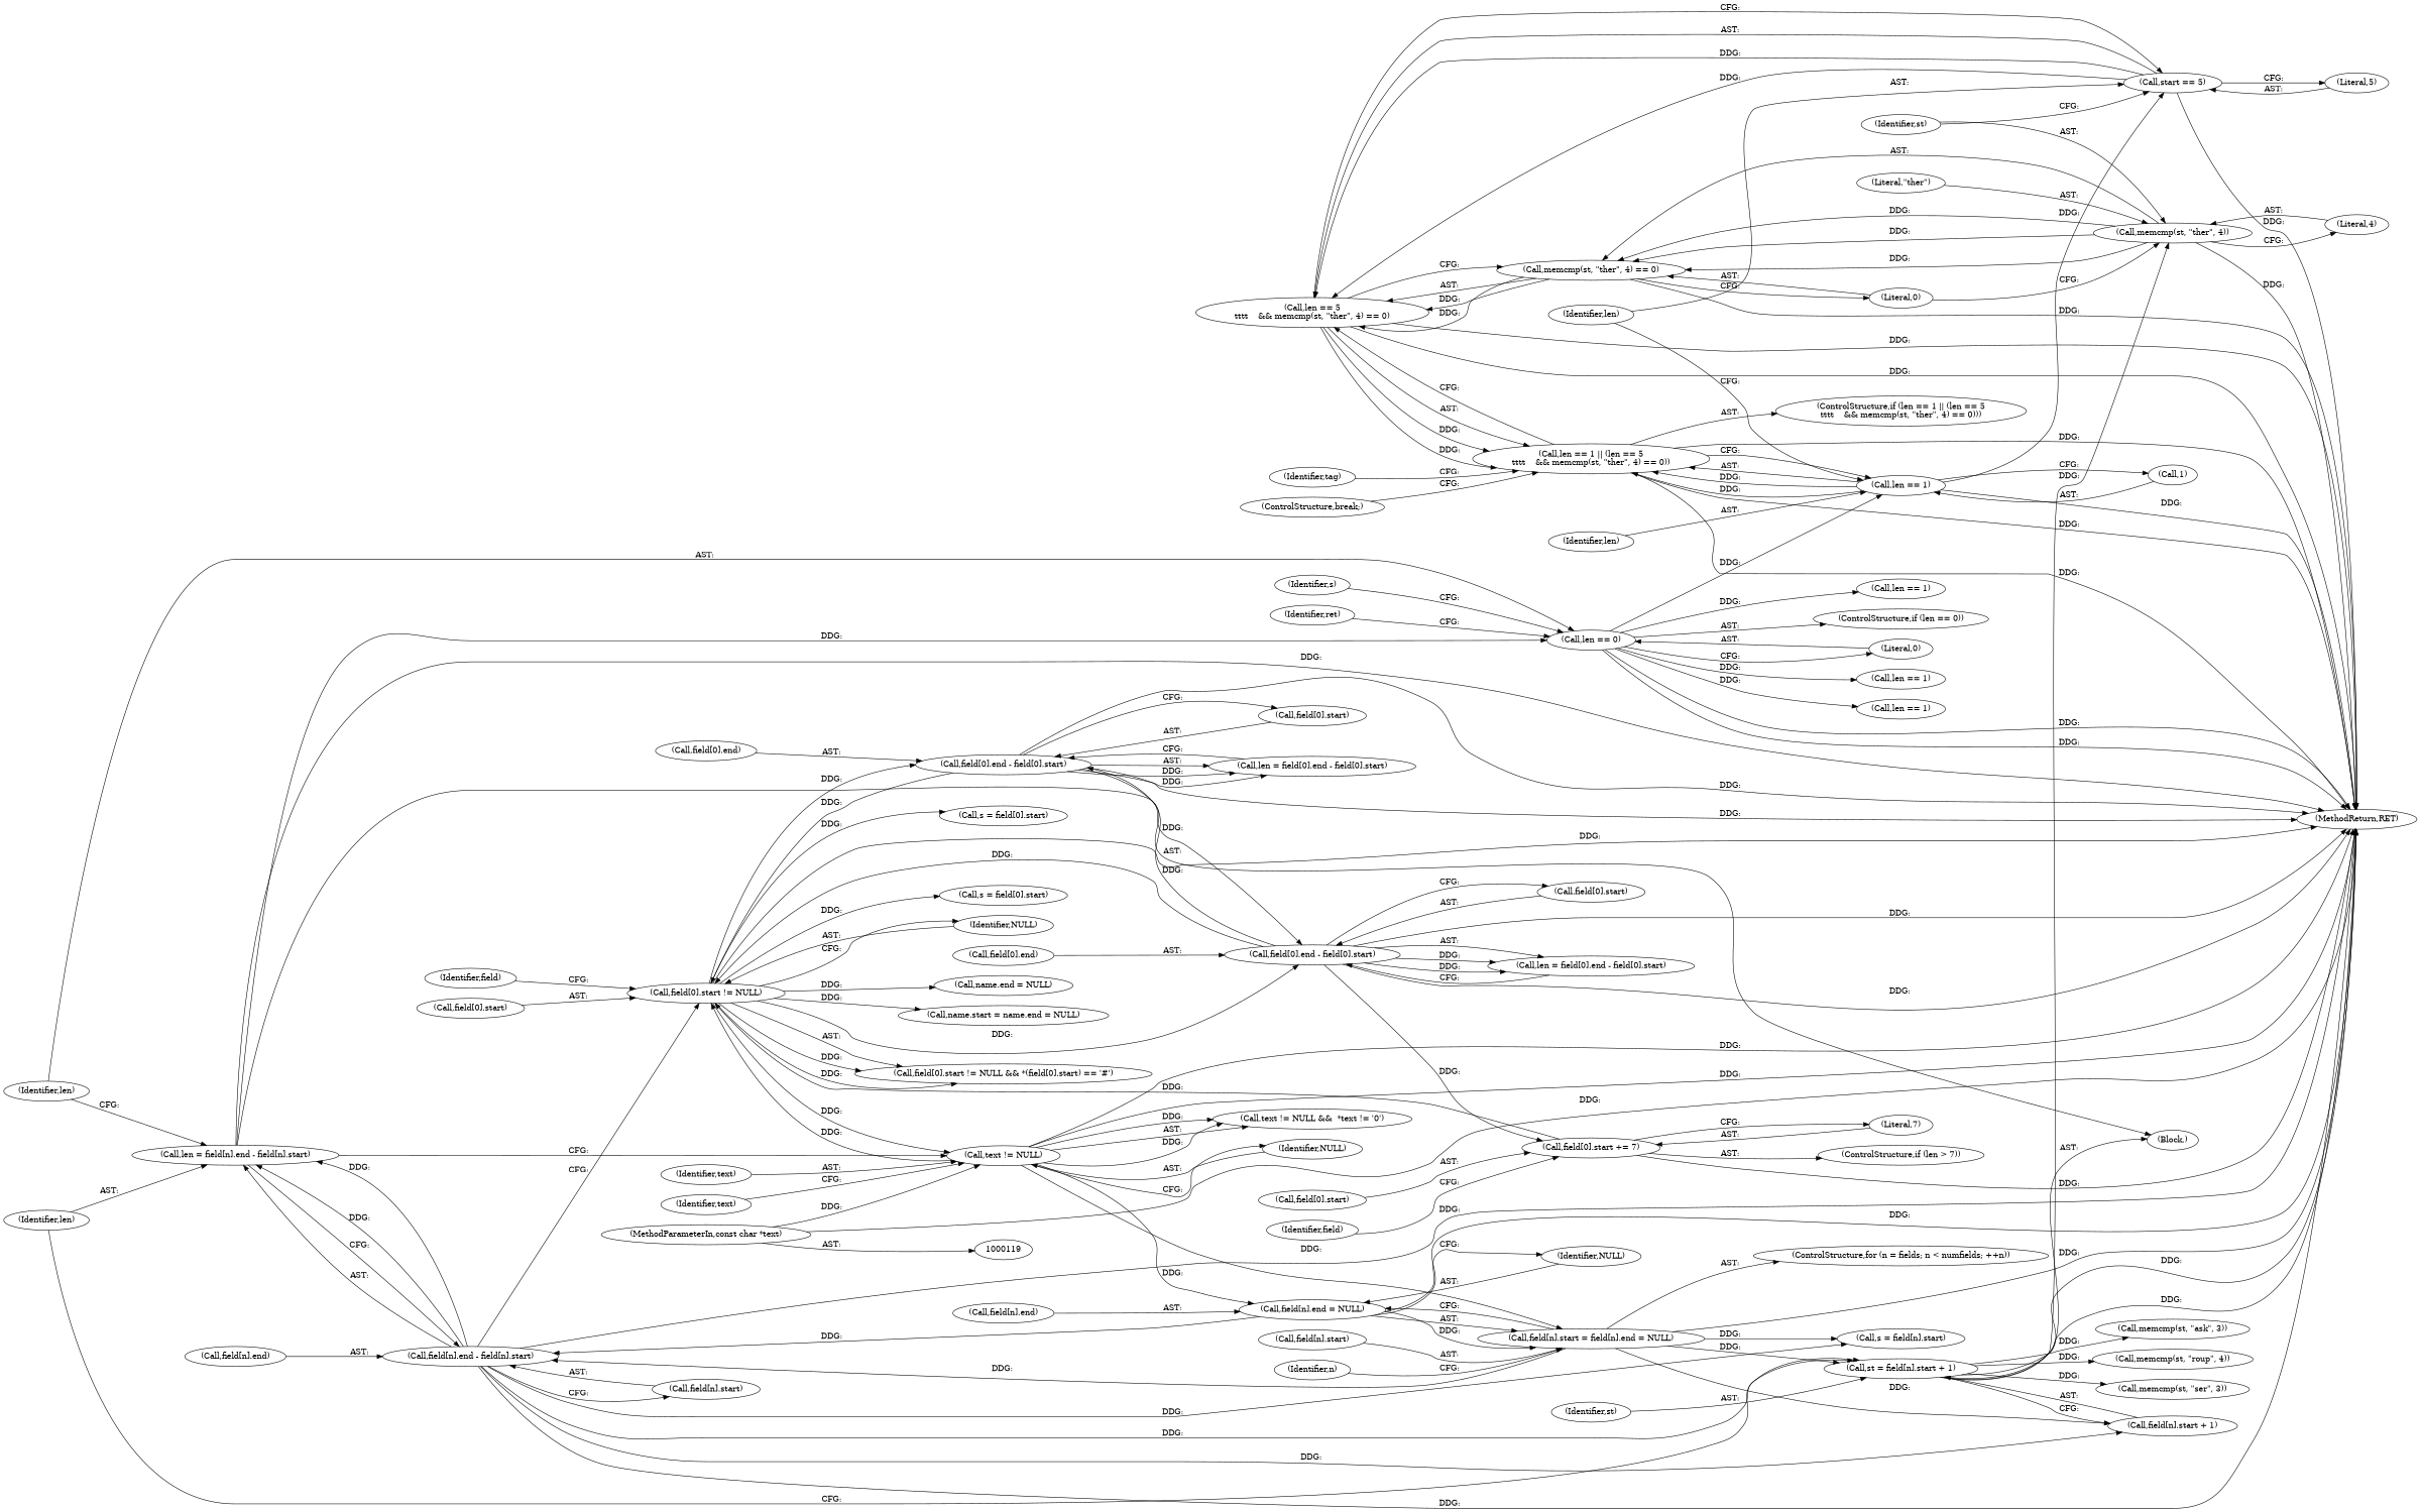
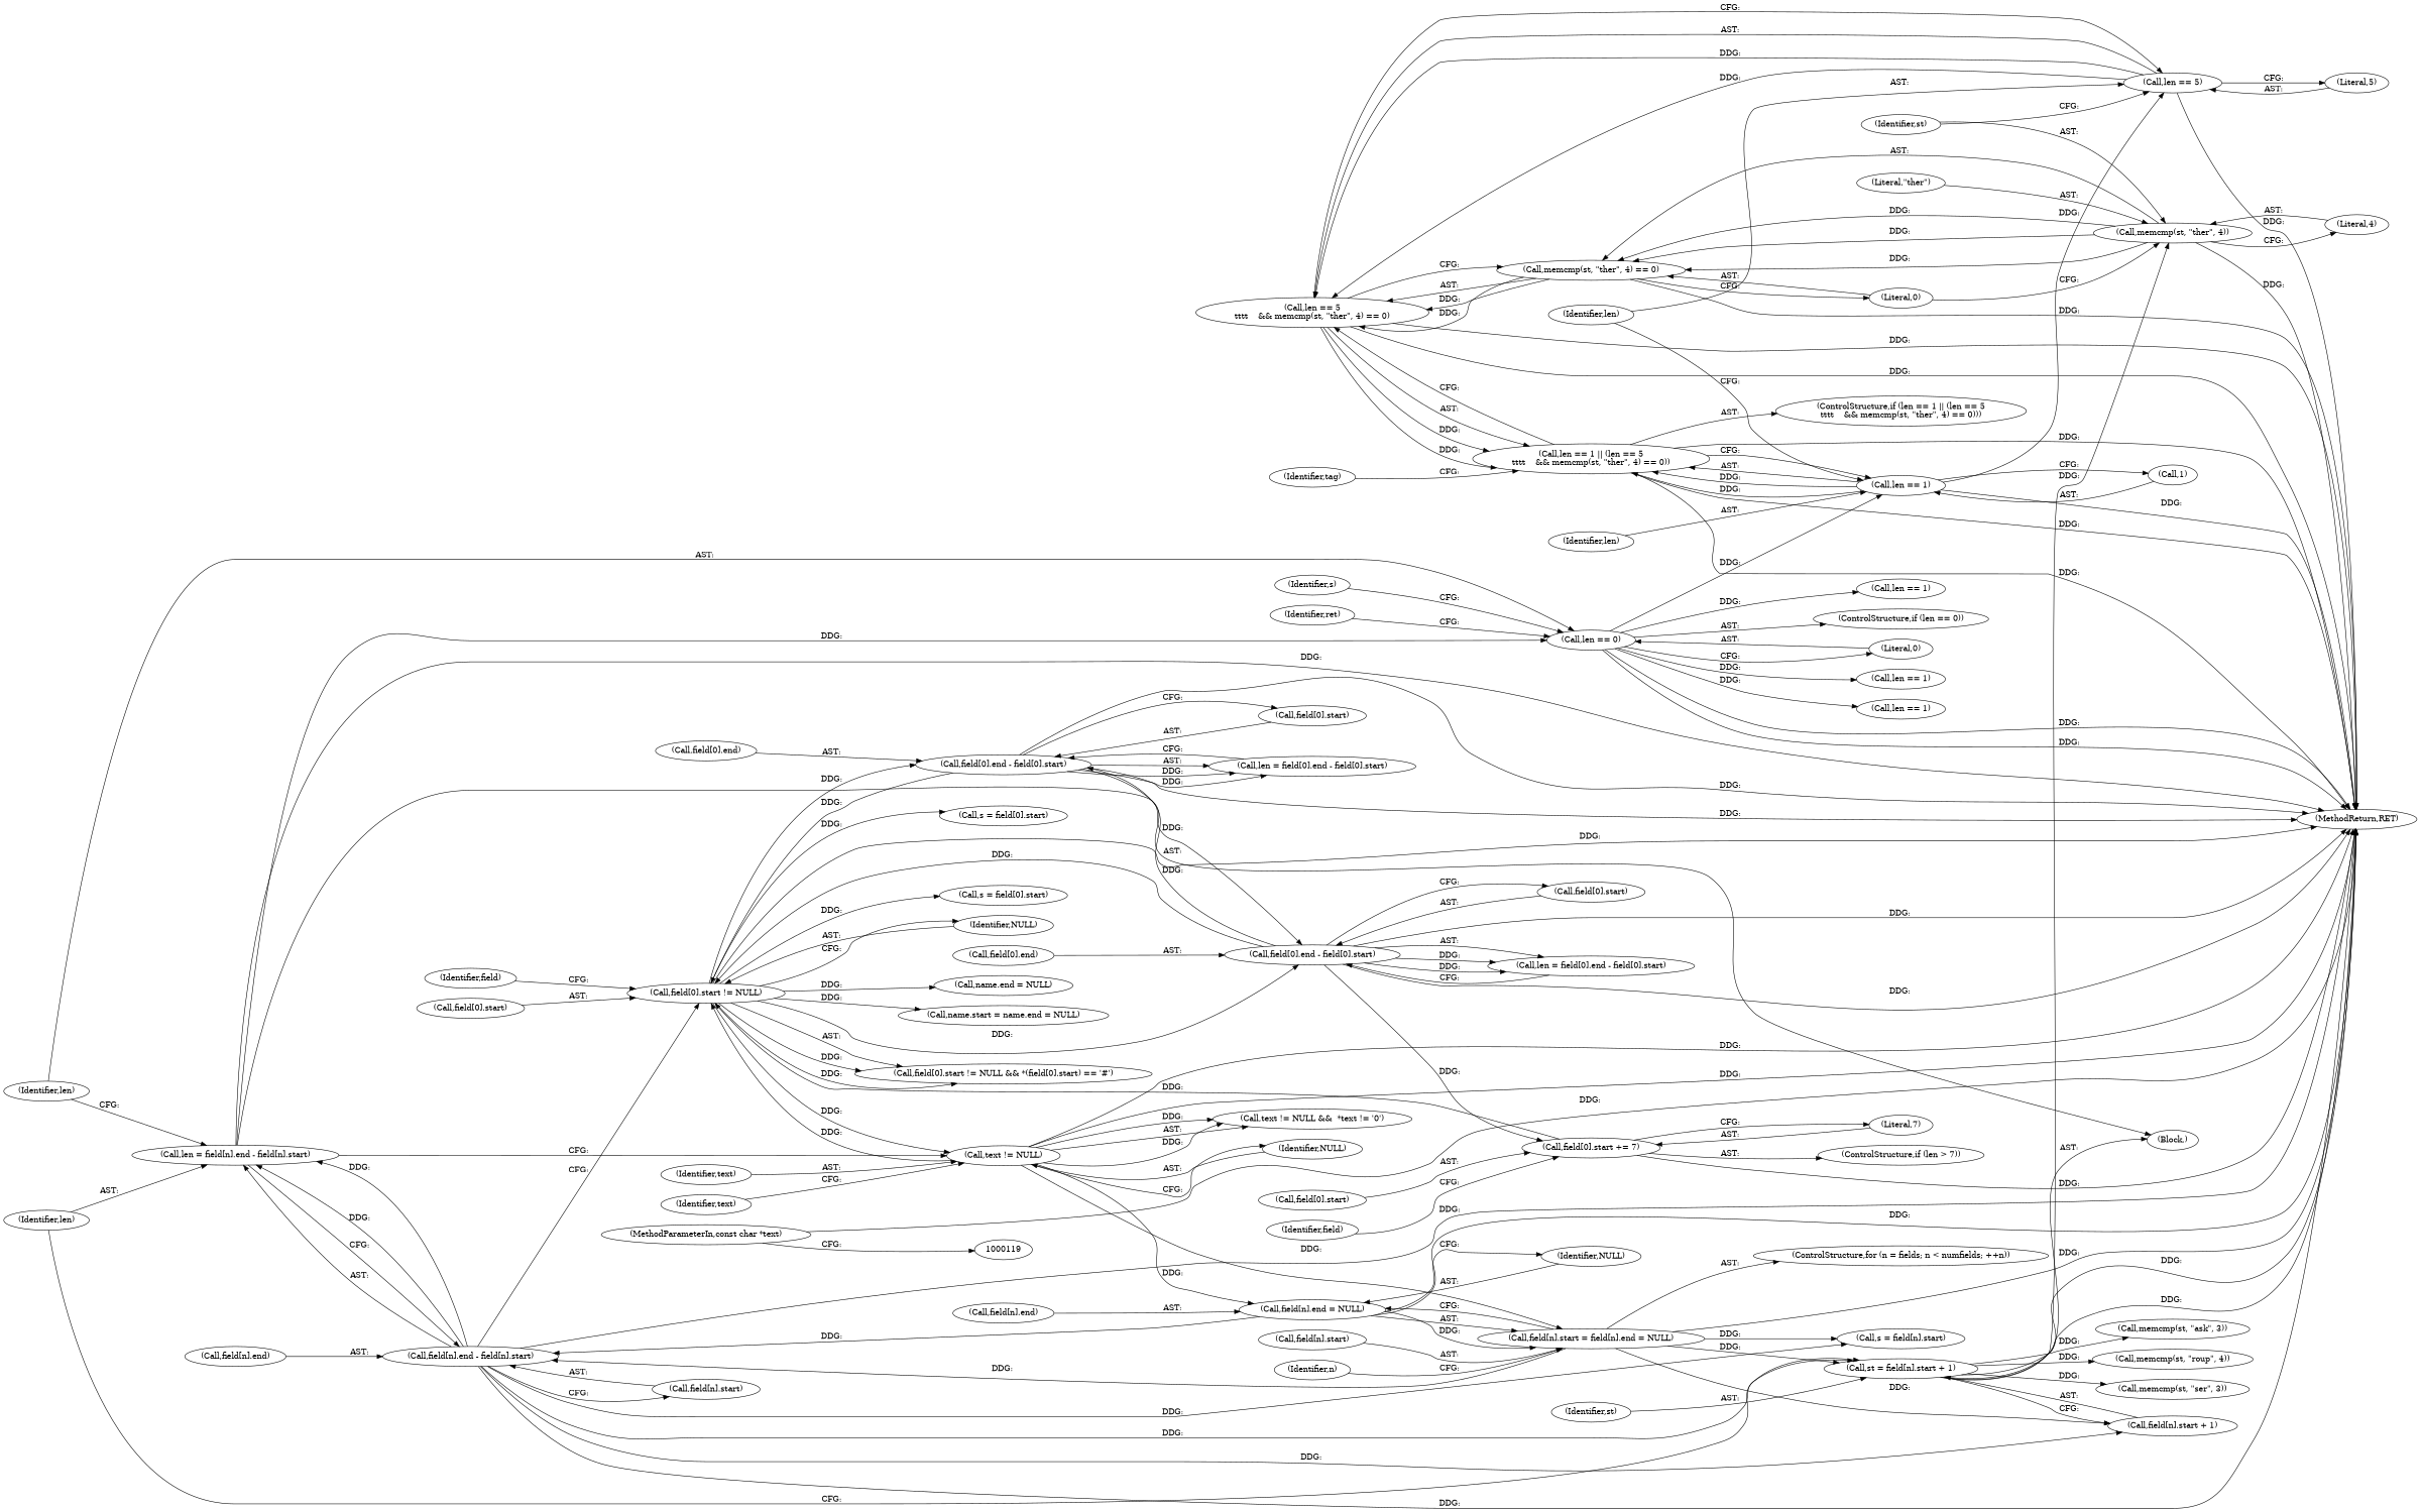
  digraph {
    rankdir=LR
    n1 [label="(Call,len == 5\n\t\t\t\t    && memcmp(st, \"ther\", 4) == 0)"]
-   n2 [label="(Call,start == 5)"]
+   n2 [label="(Call,len == 5)"]
    n3 [label="(Call,memcmp(st, \"ther\", 4) == 0)"]
    n4 [label="(Call,len == 1 || (len == 5\n\t\t\t\t    && memcmp(st, \"ther\", 4) == 0))"]
    n5 [label="(MethodReturn,RET)"]
    n6 [label="(Literal,5)"]
    n7 [label="(Literal,0)"]
    n8 [label="(Call,len == 1)"]
    n9 [label="(ControlStructure,if (len == 1 || (len == 5\n\t\t\t\t    && memcmp(st, \"ther\", 4) == 0)))"]
    n10 [label="(Call,1)"]
    n11 [label="(Call,len == 0)"]
    n12 [label="(ControlStructure,if (len == 0))"]
    n13 [label="(Literal,0)"]
    n14 [label="(Call,len == 1)"]
    n15 [label="(Call,len == 1)"]
    n16 [label="(Call,len == 1)"]
    n17 [label="(Call,len = field[n].end - field[n].start)"]
    n18 [label="(Call,field[n].end - field[n].start)"]
    n19 [label="(Block,)"]
    n20 [label="(Call,text != NULL)"]
    n21 [label="(Call,st = field[n].start + 1)"]
    n22 [label="(Call,field[n].start + 1)"]
    n23 [label="(Call,field[n].start)"]
    n24 [label="(Call,s = field[n].start)"]
    n25 [label="(Call,field[0].start != NULL)"]
    n26 [label="(Call,memcmp(st, \"ther\", 4))"]
    n27 [label="(Call,memcmp(st, \"roup\", 4))"]
    n28 [label="(Call,memcmp(st, \"ser\", 3))"]
    n29 [label="(Call,memcmp(st, \"ask\", 3))"]
    n30 [label="(Call,field[n].end = NULL)"]
    n31 [label="(Call,field[n].start = field[n].end = NULL)"]
    n32 [label="(Identifier,NULL)"]
    n33 [label="(ControlStructure,for (n = fields; n < numfields; ++n))"]
    n34 [label="(Call,text != NULL &&  *text != '\0')"]
    n35 [label="(Identifier,NULL)"]
    n36 [label="(Call,field[0].end - field[0].start)"]
    n37 [label="(Call,field[0].end - field[0].start)"]
    n38 [label="(Identifier,NULL)"]
    n39 [label="(Call,name.end = NULL)"]
    n40 [label="(Call,name.start = name.end = NULL)"]
    n41 [label="(Call,field[0].start != NULL && *(field[0].start) == '#')"]
    n42 [label="(Call,s = field[0].start)"]
    n43 [label="(Call,s = field[0].start)"]
    n44 [label="(MethodParameterIn,const char *text)"]
    1000119
    n46 [label="(Call,field[0].start)"]
    n47 [label="(Call,len = field[0].end - field[0].start)"]
    n48 [label="(Call,field[0].start += 7)"]
    n49 [label="(Call,field[0].start)"]
    n50 [label="(Call,len = field[0].end - field[0].start)"]
    n51 [label="(Literal,7)"]
    n52 [label="(ControlStructure,if (len > 7))"]
    n53 [label="(Literal,4)"]
    n54 [label="(Identifier,s)"]
    n55 [label="(Call,field[n].end)"]
    n56 [label="(Call,field[0].start)"]
    n57 [label="(Call,field[n].end)"]
    n58 [label="(Call,field[0].start)"]
    n59 [label="(Identifier,ret)"]
    n60 [label="(Call,field[0].end)"]
    n61 [label="(Identifier,field)"]
    n62 [label="(Identifier,len)"]
    n63 [label="(Literal,\"ther\")"]
    n64 [label="(Identifier,len)"]
    n65 [label="(Identifier,text)"]
    n66 [label="(Identifier,field)"]
    n67 [label="(Call,field[0].end)"]
    n68 [label="(Call,field[n].start)"]
    n69 [label="(Identifier,len)"]
    n70 [label="(Identifier,st)"]
    n71 [label="(Identifier,len)"]
    n72 [label="(Identifier,n)"]
    n73 [label="(Identifier,tag)"]
    n74 [label="(Identifier,text)"]
    n75 [label="(Identifier,st)"]
-   n76 [label="(ControlStructure,break;)"]
    n1 -> n2 [label="CFG: "]
    n1 -> n3 [label="CFG: "]
    n1 -> n4 [label="AST: "]
    n1 -> n4 [label="DDG: "]
    n1 -> n4 [label="DDG: "]
    n1 -> n5 [label="DDG: "]
    n1 -> n5 [label="DDG: "]
    n2 -> n1 [label="AST: "]
    n2 -> n1 [label="DDG: "]
    n2 -> n1 [label="DDG: "]
    n2 -> n5 [label="DDG: "]
    n2 -> n6 [label="CFG: "]
    n3 -> n1 [label="AST: "]
    n3 -> n1 [label="DDG: "]
    n3 -> n1 [label="DDG: "]
    n3 -> n5 [label="DDG: "]
    n3 -> n7 [label="CFG: "]
    n4 -> n1 [label="CFG: "]
    n4 -> n5 [label="DDG: "]
    n4 -> n5 [label="DDG: "]
    n4 -> n5 [label="DDG: "]
    n4 -> n8 [label="CFG: "]
    n4 -> n9 [label="AST: "]
    n6 -> n2 [label="AST: "]
    n7 -> n3 [label="AST: "]
    n7 -> n26 [label="CFG: "]
    n8 -> n2 [label="DDG: "]
    n8 -> n4 [label="AST: "]
    n8 -> n4 [label="DDG: "]
    n8 -> n4 [label="DDG: "]
    n8 -> n5 [label="DDG: "]
    n8 -> n10 [label="CFG: "]
    n10 -> n8 [label="AST: "]
    n11 -> n5 [label="DDG: "]
    n11 -> n5 [label="DDG: "]
    n11 -> n8 [label="DDG: "]
    n11 -> n12 [label="AST: "]
    n11 -> n13 [label="CFG: "]
    n11 -> n14 [label="DDG: "]
    n11 -> n15 [label="DDG: "]
    n11 -> n16 [label="DDG: "]
    n13 -> n11 [label="AST: "]
    n17 -> n5 [label="DDG: "]
    n17 -> n11 [label="DDG: "]
    n17 -> n18 [label="CFG: "]
    n17 -> n19 [label="AST: "]
    n17 -> n20 [label="CFG: "]
    n18 -> n5 [label="DDG: "]
    n18 -> n5 [label="DDG: "]
    n18 -> n17 [label="AST: "]
    n18 -> n17 [label="DDG: "]
    n18 -> n17 [label="DDG: "]
    n18 -> n21 [label="DDG: "]
    n18 -> n22 [label="DDG: "]
    n18 -> n23 [label="CFG: "]
    n18 -> n24 [label="DDG: "]
    n18 -> n25 [label="CFG: "]
    n20 -> n5 [label="DDG: "]
    n20 -> n5 [label="DDG: "]
    n20 -> n25 [label="DDG: "]
    n20 -> n30 [label="DDG: "]
    n20 -> n31 [label="DDG: "]
    n20 -> n34 [label="AST: "]
    n20 -> n34 [label="DDG: "]
    n20 -> n34 [label="DDG: "]
    n20 -> n35 [label="CFG: "]
    n21 -> n5 [label="DDG: "]
    n21 -> n5 [label="DDG: "]
    n21 -> n19 [label="AST: "]
    n21 -> n22 [label="CFG: "]
    n21 -> n26 [label="DDG: "]
    n21 -> n27 [label="DDG: "]
    n21 -> n28 [label="DDG: "]
    n21 -> n29 [label="DDG: "]
    n22 -> n21 [label="AST: "]
    n23 -> n18 [label="AST: "]
    n25 -> n5 [label="DDG: "]
    n25 -> n20 [label="DDG: "]
    n25 -> n36 [label="DDG: "]
    n25 -> n37 [label="DDG: "]
    n25 -> n38 [label="CFG: "]
    n25 -> n39 [label="DDG: "]
    n25 -> n40 [label="DDG: "]
    n25 -> n41 [label="AST: "]
    n25 -> n41 [label="DDG: "]
    n25 -> n41 [label="DDG: "]
    n25 -> n42 [label="DDG: "]
    n25 -> n43 [label="DDG: "]
    n26 -> n3 [label="AST: "]
    n26 -> n3 [label="DDG: "]
    n26 -> n3 [label="DDG: "]
    n26 -> n3 [label="DDG: "]
    n26 -> n5 [label="DDG: "]
    n26 -> n53 [label="CFG: "]
    n30 -> n5 [label="DDG: "]
    n30 -> n18 [label="DDG: "]
    n30 -> n31 [label="AST: "]
    n30 -> n31 [label="DDG: "]
    n30 -> n32 [label="CFG: "]
    n31 -> n5 [label="DDG: "]
    n31 -> n18 [label="DDG: "]
    n31 -> n21 [label="DDG: "]
    n31 -> n22 [label="DDG: "]
    n31 -> n24 [label="DDG: "]
    n31 -> n30 [label="CFG: "]
    n31 -> n33 [label="AST: "]
    n32 -> n30 [label="AST: "]
    n35 -> n20 [label="AST: "]
    n36 -> n5 [label="DDG: "]
    n36 -> n5 [label="DDG: "]
    n36 -> n25 [label="DDG: "]
    n36 -> n37 [label="DDG: "]
    n36 -> n46 [label="CFG: "]
    n36 -> n47 [label="AST: "]
    n36 -> n47 [label="DDG: "]
    n36 -> n47 [label="DDG: "]
    n37 -> n5 [label="DDG: "]
    n37 -> n5 [label="DDG: "]
    n37 -> n25 [label="DDG: "]
    n37 -> n36 [label="DDG: "]
    n37 -> n48 [label="DDG: "]
    n37 -> n49 [label="CFG: "]
    n37 -> n50 [label="AST: "]
    n37 -> n50 [label="DDG: "]
    n37 -> n50 [label="DDG: "]
    n38 -> n25 [label="AST: "]
    n44 -> n5 [label="DDG: "]
-   n44 -> n20 [label="DDG: "]
-   n44 -> 1000119 [label="AST: "]
+   n44 -> 1000119 [label="CFG: "]
    n46 -> n36 [label="AST: "]
    n47 -> n36 [label="CFG: "]
    n48 -> n5 [label="DDG: "]
    n48 -> n25 [label="DDG: "]
    n48 -> n51 [label="CFG: "]
    n48 -> n52 [label="AST: "]
    n49 -> n37 [label="AST: "]
    n50 -> n37 [label="CFG: "]
    n51 -> n48 [label="AST: "]
    n53 -> n26 [label="AST: "]
    n54 -> n11 [label="CFG: "]
    n55 -> n30 [label="AST: "]
    n56 -> n25 [label="AST: "]
    n57 -> n18 [label="AST: "]
    n58 -> n48 [label="AST: "]
    n59 -> n11 [label="CFG: "]
    n60 -> n36 [label="AST: "]
    n61 -> n48 [label="CFG: "]
    n62 -> n11 [label="AST: "]
    n62 -> n17 [label="CFG: "]
    n63 -> n26 [label="AST: "]
    n64 -> n17 [label="AST: "]
    n64 -> n21 [label="CFG: "]
    n65 -> n20 [label="AST: "]
    n66 -> n25 [label="CFG: "]
    n67 -> n37 [label="AST: "]
    n68 -> n31 [label="AST: "]
    n69 -> n2 [label="AST: "]
    n69 -> n8 [label="CFG: "]
    n70 -> n21 [label="AST: "]
    n71 -> n8 [label="AST: "]
    n72 -> n31 [label="CFG: "]
    n73 -> n4 [label="CFG: "]
    n74 -> n20 [label="CFG: "]
    n75 -> n2 [label="CFG: "]
    n75 -> n26 [label="AST: "]
-   n76 -> n4 [label="CFG: "]
  }
